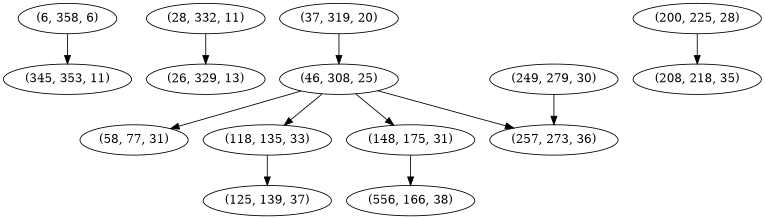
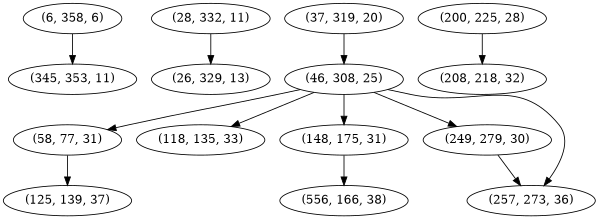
  digraph {
    "(6, 358, 6)"
    "(345, 353, 11)"
    n3 [label="(28, 332, 11)"]
    "(26, 329, 13)"
    "(37, 319, 20)"
    "(46, 308, 25)"
    "(58, 77, 31)"
    "(118, 135, 33)"
    "(148, 175, 31)"
    "(249, 279, 30)"
    "(257, 273, 36)"
    n12 [label="(125, 139, 37)"]
    n13 [label="(556, 166, 38)"]
    "(200, 225, 28)"
-   "(208, 218, 35)"
+   "(208, 218, 35)" [label="(208, 218, 32)"]
    "(6, 358, 6)" -> "(345, 353, 11)"
    n3 -> "(26, 329, 13)"
    "(37, 319, 20)" -> "(46, 308, 25)"
    "(46, 308, 25)" -> "(58, 77, 31)"
    "(46, 308, 25)" -> "(118, 135, 33)"
    "(46, 308, 25)" -> "(148, 175, 31)"
+   "(46, 308, 25)" -> "(249, 279, 30)"
    "(46, 308, 25)" -> "(257, 273, 36)"
-   "(118, 135, 33)" -> n12
+   "(58, 77, 31)" -> n12
    "(148, 175, 31)" -> n13
    "(249, 279, 30)" -> "(257, 273, 36)"
    "(200, 225, 28)" -> "(208, 218, 35)"
  }
